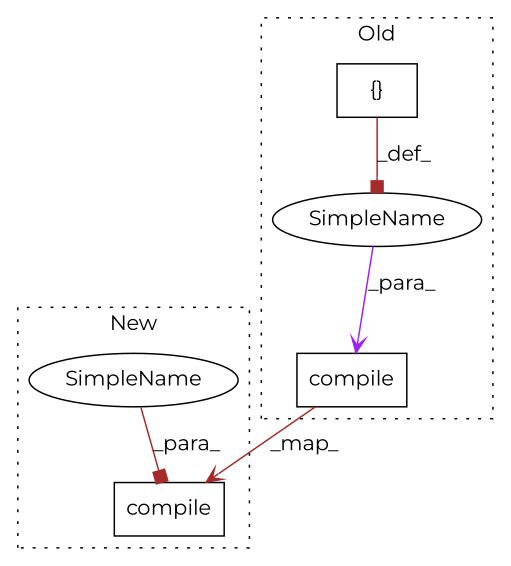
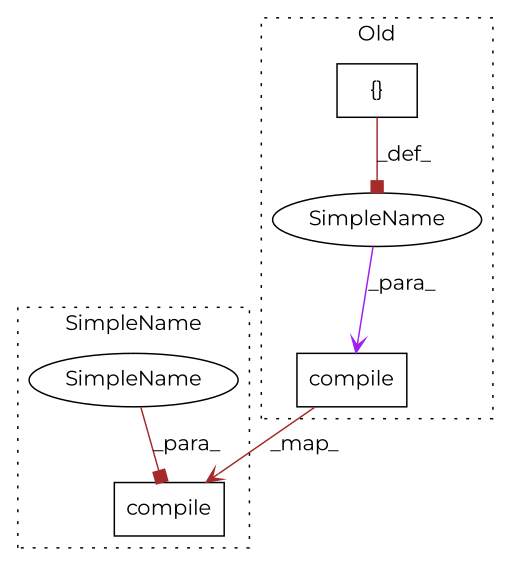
  digraph {
    fontname=Montserrat
    node [a=32 l="8,1" shape=box fontname=Montserrat]
    edge [color=brown arrowhead=vee fontname=Montserrat]
    n1 [label=compile s="1699,1923"]
    n2 [a=4 l="1,1" label="{}" s="1760,1770"]
    n3 [a=42 label=SimpleName shape=ellipse l=""]
    n4 [label=compile s="2221,2279"]
    n5 [a=42 l=7 label=SimpleName s=2272 shape=ellipse]
    subgraph cluster_1 {
      label=Old
      style=dotted
      n1
      n2
      n3
    }
    subgraph cluster_2 {
-     label=New
+     label=SimpleName
      style=dotted
      n4
      n5
    }
    n1 -> n4 [label=_map_]
    n2 -> n3 [label=_def_ arrowhead=box]
    n3 -> n1 [label=_para_ color=purple]
    n5 -> n4 [label=_para_ arrowhead=box]
  }
